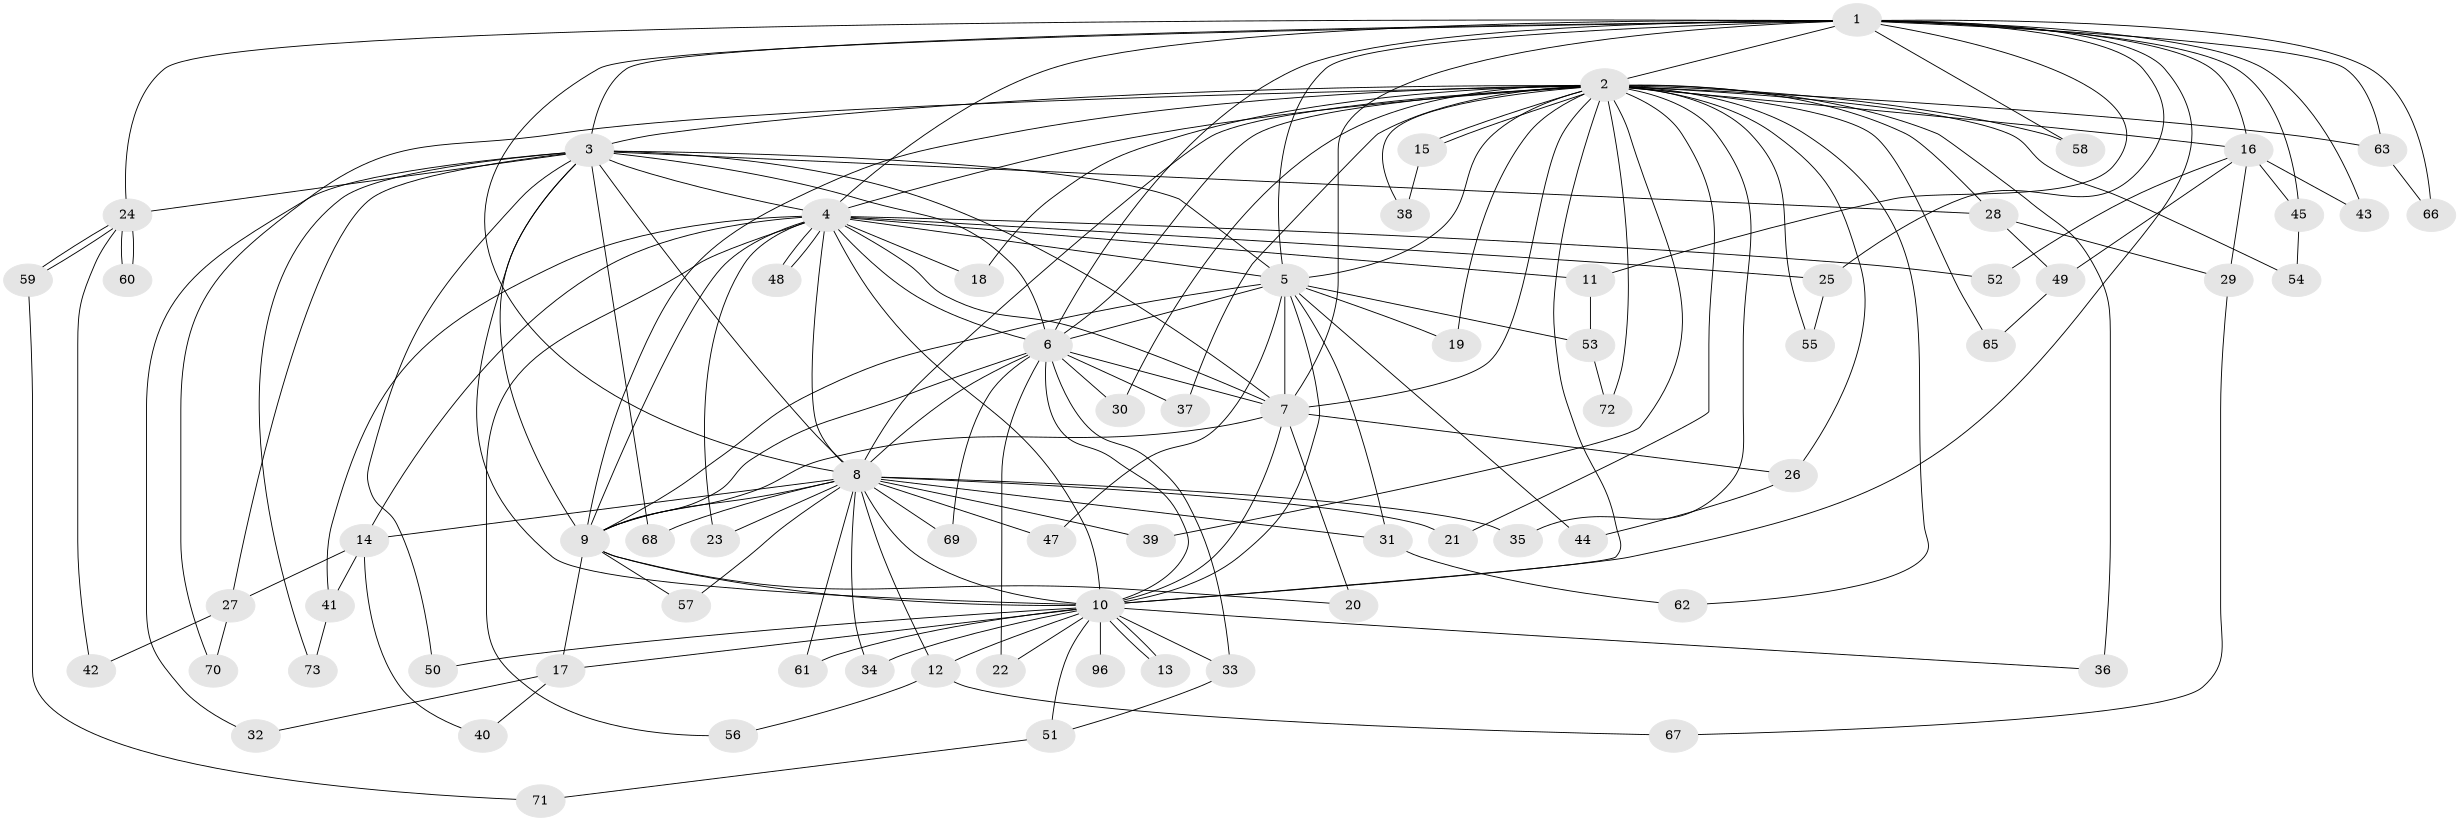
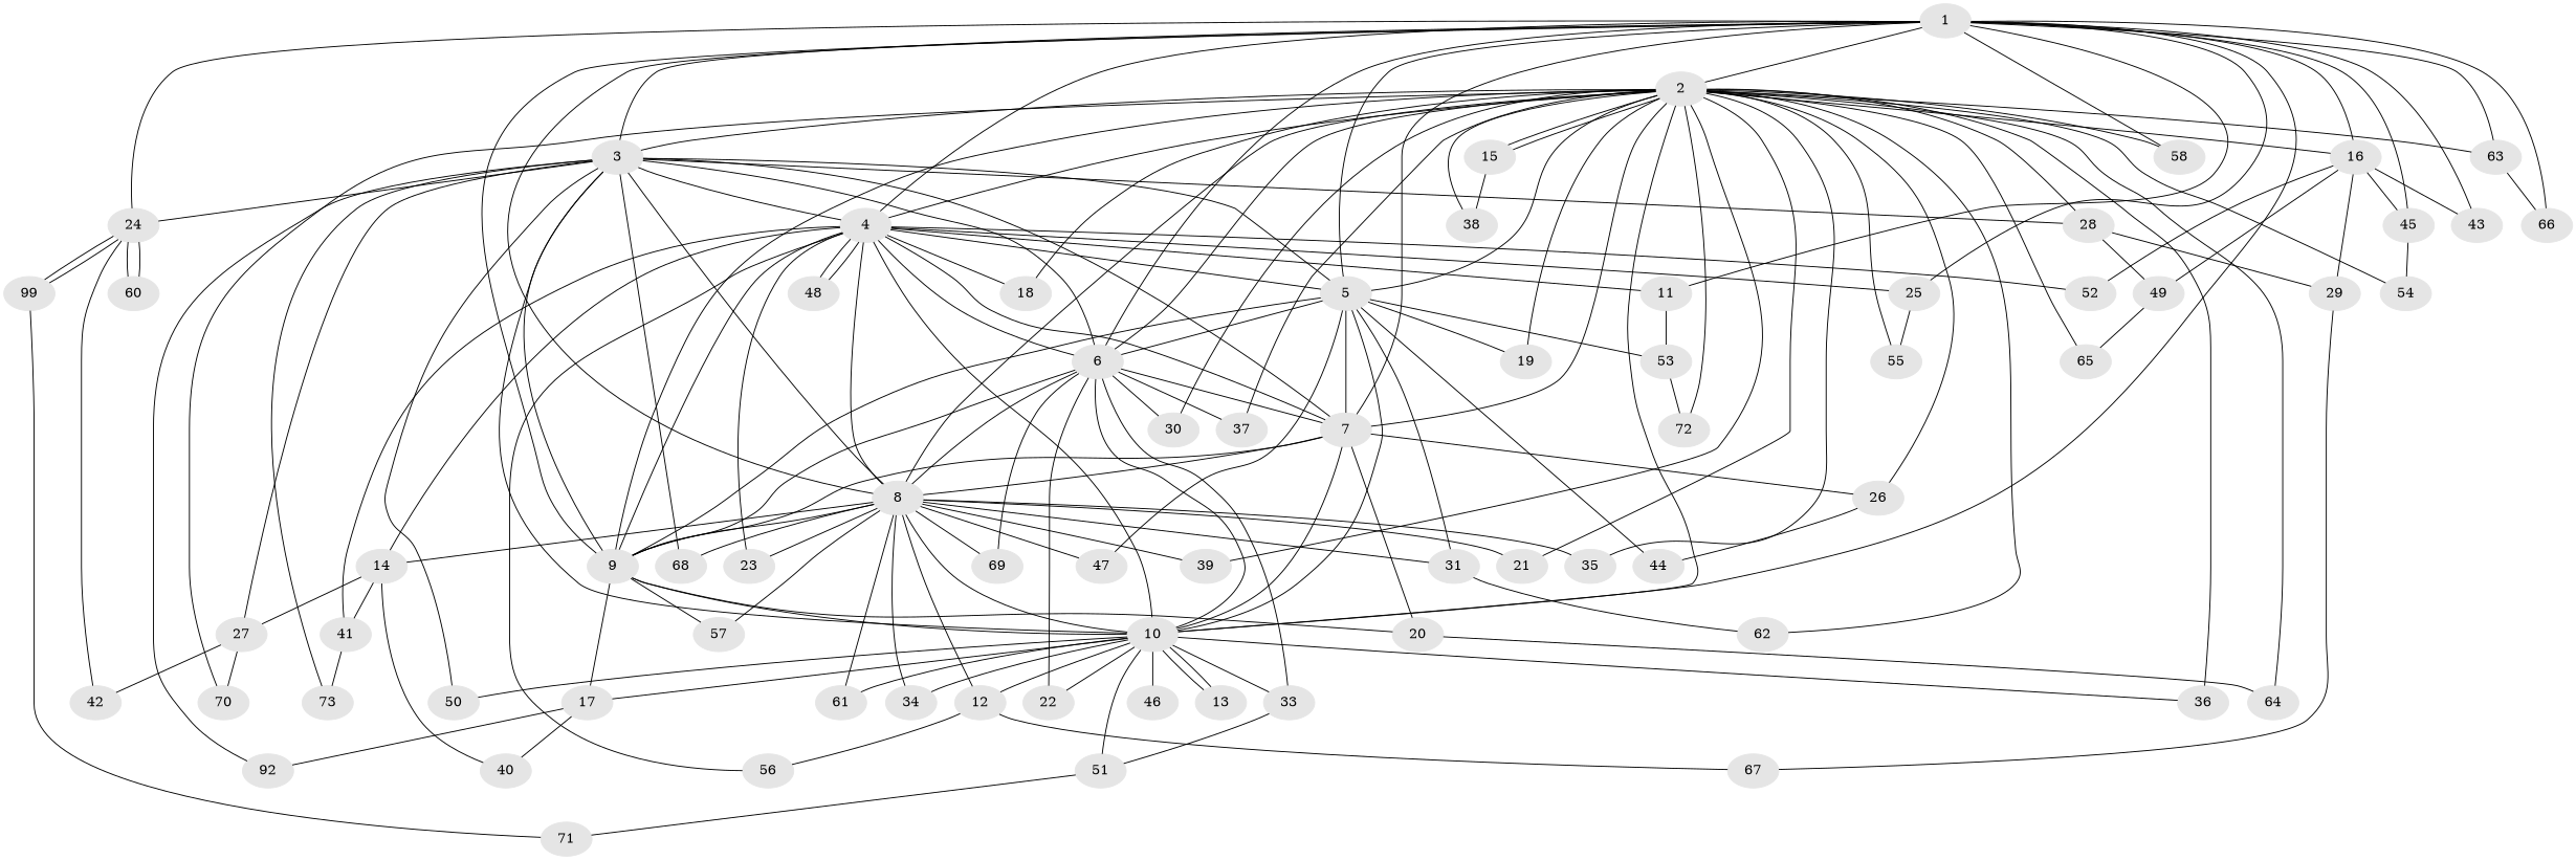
  graph {
    node [color=gray90 style=filled]
    1
    2
    3
    4
    5
    6
    7
    8
    9
    10
    11
    16
    24
    25
    43
    45
    58
    63
    66
    15
    18
    19
    21
    26
    28
    30
    35
    36
    37
    38
    39
    54
    55
    62
+   64
    65
    70
    72
    27
-   32
+   32 [label=92]
    50
    68
    73
    14
    23
    41
    48
    52
    56
    31
    44
    47
    53
    22
    33
    69
    20
    12
    34
    57
    61
    17
-   46 [label=96]
+   46
    13
    51
    29
    49
    42
-   59
+   59 [label=99]
    60
    40
    67
    71
    1 -- 2
    1 -- 3
    1 -- 4
    1 -- 5
    1 -- 6
    1 -- 7
    1 -- 8
+   1 -- 9
    1 -- 10
    1 -- 11
    1 -- 16
    1 -- 24
    1 -- 25
    1 -- 43
    1 -- 45
    1 -- 58
    1 -- 63
    1 -- 66
    2 -- 3
    2 -- 4
    2 -- 5
    2 -- 6
    2 -- 7
    2 -- 8
    2 -- 9
    2 -- 10
    2 -- 16
    2 -- 58
    2 -- 63
    2 -- 15
    2 -- 15
    2 -- 18
    2 -- 19
    2 -- 21
    2 -- 26
    2 -- 28
    2 -- 30
    2 -- 35
    2 -- 36
    2 -- 37
    2 -- 38
    2 -- 39
    2 -- 54
    2 -- 55
    2 -- 62
+   2 -- 64
    2 -- 65
    2 -- 70
    2 -- 72
    3 -- 4
    3 -- 5
    3 -- 6
    3 -- 7
    3 -- 8
    3 -- 9
    3 -- 10
    3 -- 24
    3 -- 28
    3 -- 27
    3 -- 32
    3 -- 50
    3 -- 68
    3 -- 73
    4 -- 5
    4 -- 6
    4 -- 7
    4 -- 8
    4 -- 9
    4 -- 10
    4 -- 11
    4 -- 25
    4 -- 18
    4 -- 14
    4 -- 23
    4 -- 41
    4 -- 48
    4 -- 48
    4 -- 52
    4 -- 56
    5 -- 6
    5 -- 7
    5 -- 9
    5 -- 10
    5 -- 19
    5 -- 31
    5 -- 44
    5 -- 47
    5 -- 53
    6 -- 7
    6 -- 8
    6 -- 9
    6 -- 10
    6 -- 30
    6 -- 37
    6 -- 22
    6 -- 33
    6 -- 69
+   7 -- 8
    7 -- 9
    7 -- 10
    7 -- 26
    7 -- 20
    8 -- 9
    8 -- 10
    8 -- 21
    8 -- 35
    8 -- 39
    8 -- 68
    8 -- 14
    8 -- 23
    8 -- 31
    8 -- 47
    8 -- 69
    8 -- 12
    8 -- 34
    8 -- 57
    8 -- 61
    9 -- 10
    9 -- 20
    9 -- 57
    9 -- 17
    10 -- 36
    10 -- 50
    10 -- 22
    10 -- 33
    10 -- 12
    10 -- 34
    10 -- 61
    10 -- 17
    10 -- 46
    10 -- 13
    10 -- 13
    10 -- 51
    11 -- 53
    16 -- 43
    16 -- 45
    16 -- 52
    16 -- 29
    16 -- 49
    24 -- 42
    24 -- 59
    24 -- 59
    24 -- 60
    24 -- 60
    25 -- 55
    45 -- 54
    63 -- 66
    15 -- 38
    26 -- 44
    28 -- 29
    28 -- 49
    27 -- 70
    27 -- 42
    14 -- 27
    14 -- 41
    14 -- 40
    41 -- 73
    31 -- 62
    53 -- 72
    33 -- 51
+   20 -- 64
    12 -- 56
    12 -- 67
    17 -- 32
    17 -- 40
    51 -- 71
    29 -- 67
    49 -- 65
    59 -- 71
  }
